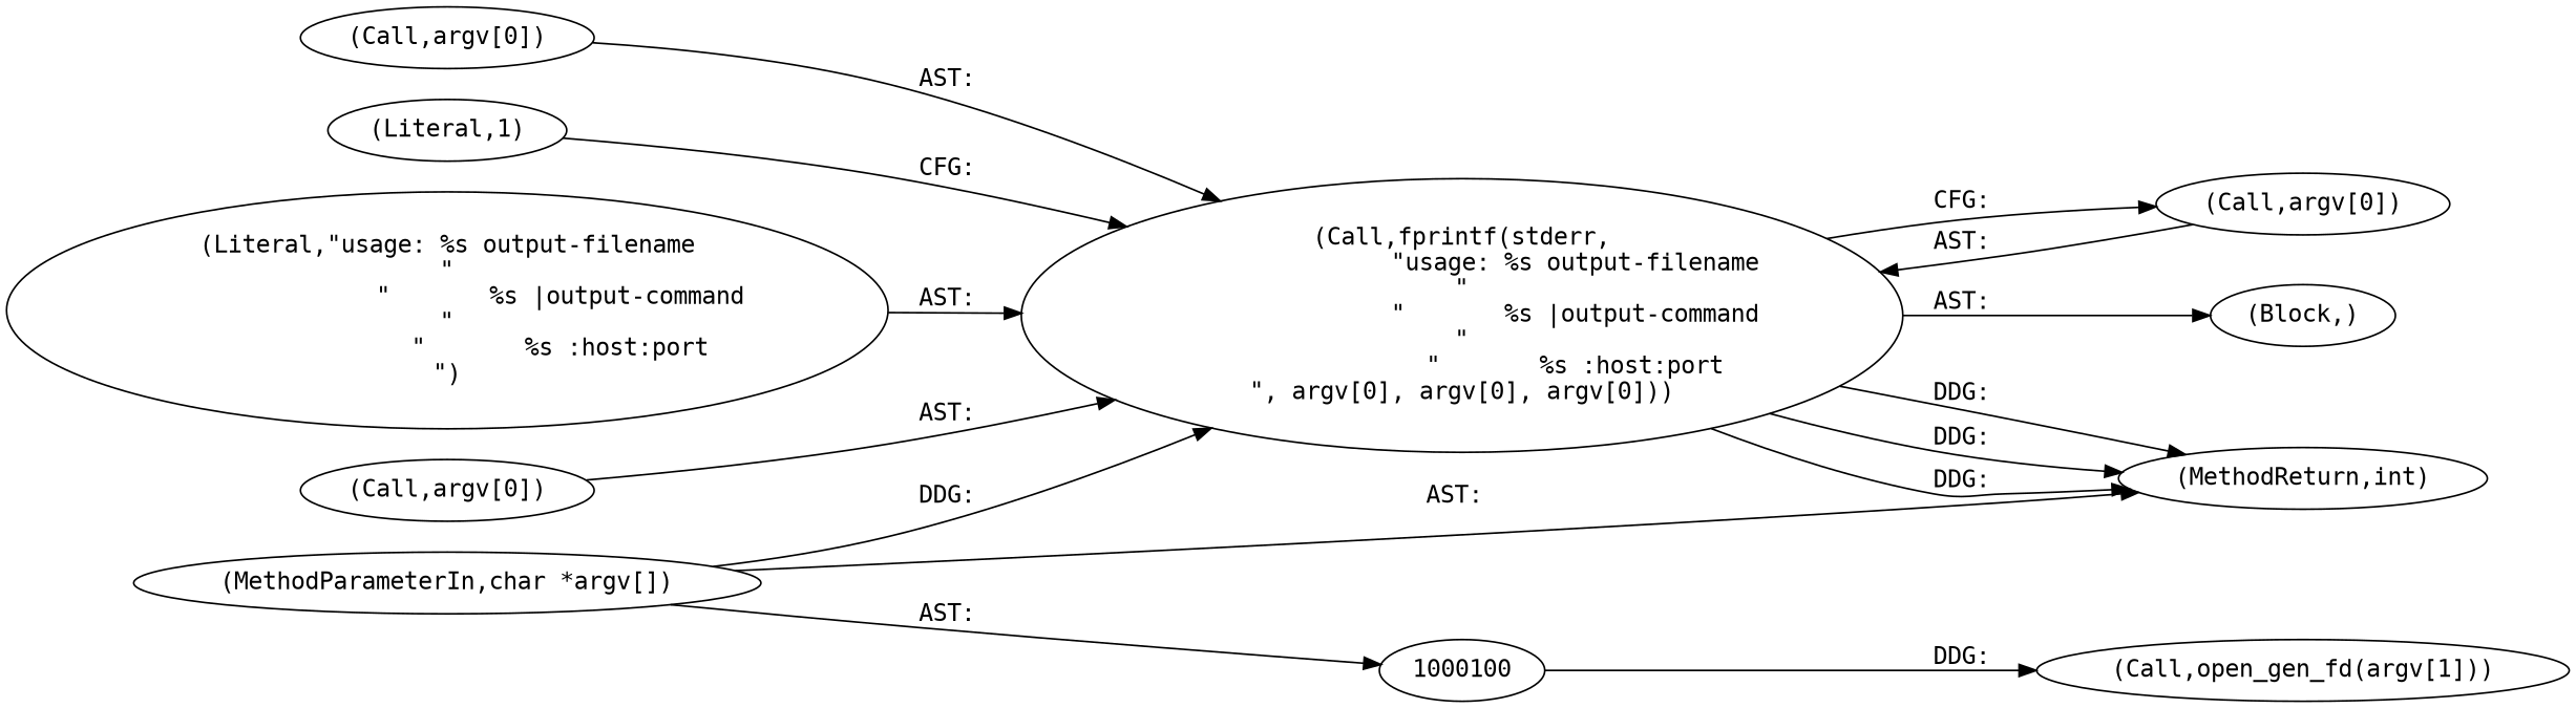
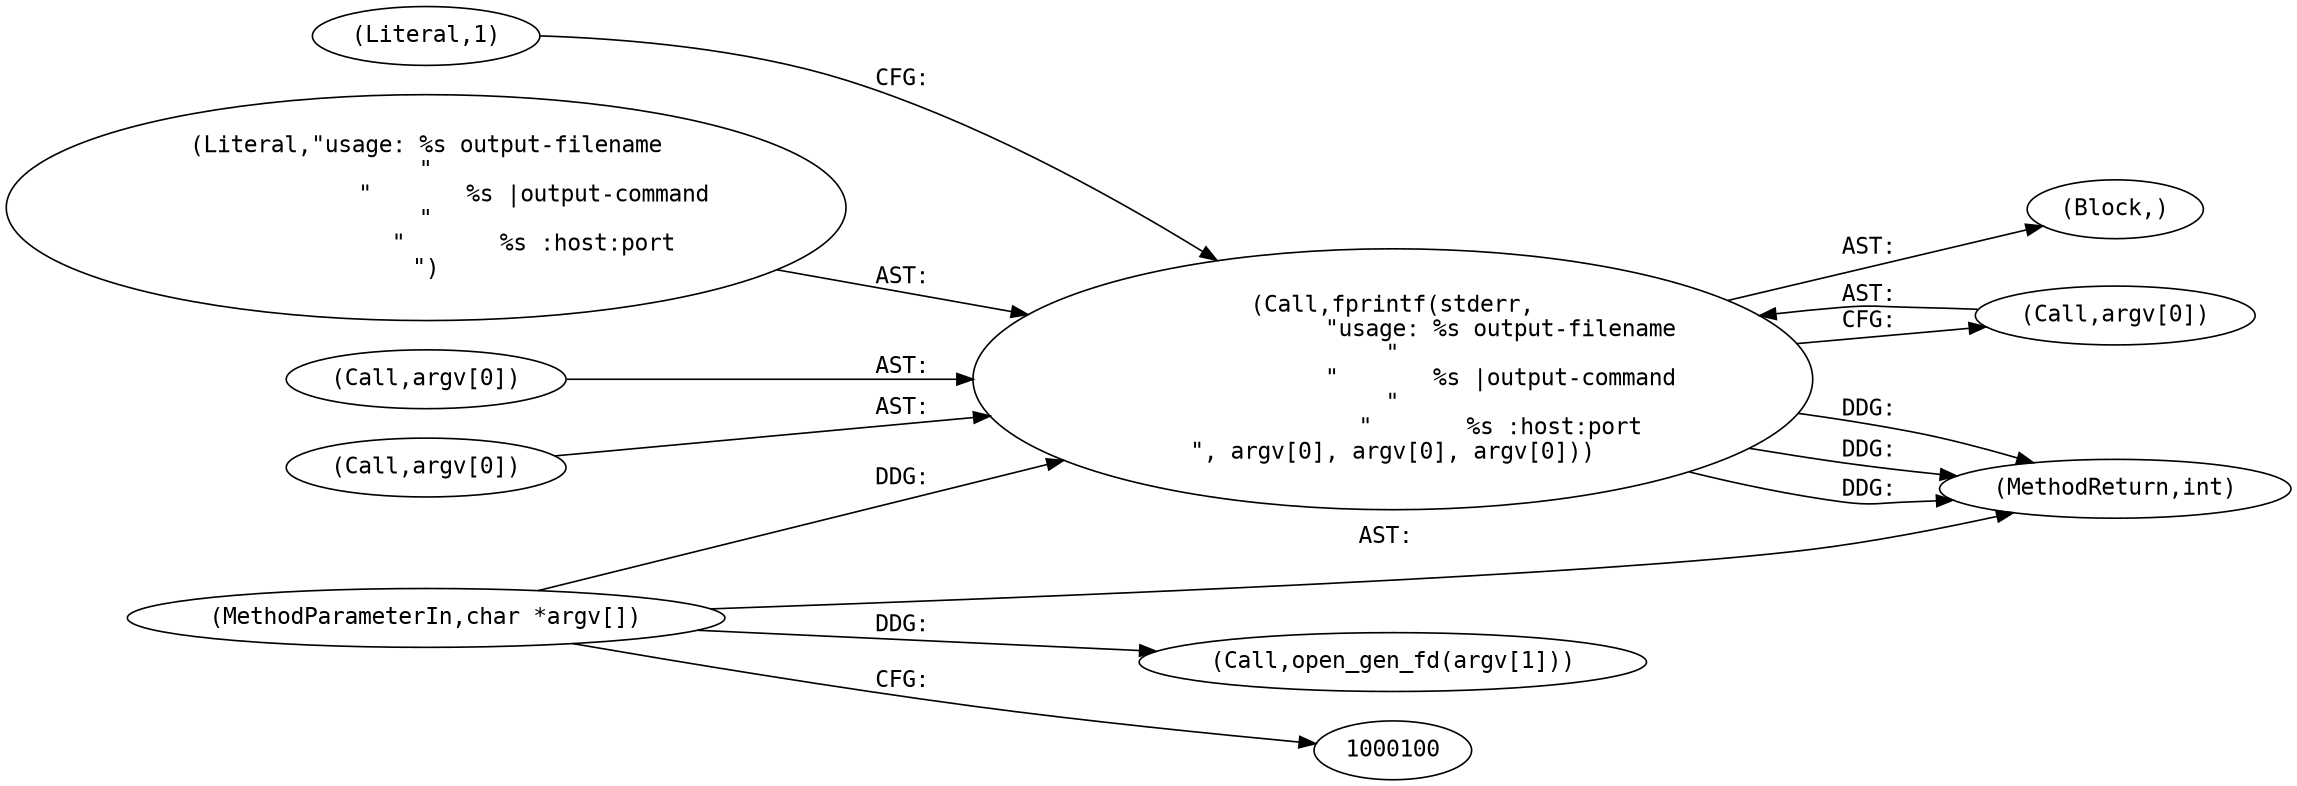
  digraph {
    fontname="DejaVu Sans Mono"
    rankdir=LR
    node [fontname="DejaVu Sans Mono"]
    edge [fontname="DejaVu Sans Mono"]
    n1 [label="(Call,fprintf(stderr,\n                \"usage: %s output-filename\n\"\n                \"       %s |output-command\n\"\n                \"       %s :host:port\n\", argv[0], argv[0], argv[0]))"]
    n2 [label="(Block,)"]
    n3 [label="(MethodReturn,int)"]
    n4 [label="(Call,argv[0])"]
    n5 [label="(MethodParameterIn,char *argv[])"]
    n6 [label="(Call,open_gen_fd(argv[1]))"]
    1000100
    n8 [label="(Literal,1)"]
    n9 [label="(Literal,\"usage: %s output-filename\n\"\n                \"       %s |output-command\n\"\n                \"       %s :host:port\n\")"]
    n10 [label="(Call,argv[0])"]
    n11 [label="(Call,argv[0])"]
    n1 -> n2 [label="AST: "]
    n1 -> n3 [label="DDG: "]
    n1 -> n3 [label="DDG: "]
    n1 -> n3 [label="DDG: "]
    n1 -> n4 [label="CFG: "]
    n4 -> n1 [label="AST: "]
    n5 -> n1 [label="DDG: "]
    n5 -> n3 [label="AST: "]
-   1000100 -> n6 [label="DDG: "]
-   n5 -> 1000100 [label="AST: "]
+   n5 -> n6 [label="DDG: "]
+   n5 -> 1000100 [label="CFG: "]
    n8 -> n1 [label="CFG: "]
    n9 -> n1 [label="AST: "]
    n10 -> n1 [label="AST: "]
    n11 -> n1 [label="AST: "]
  }
